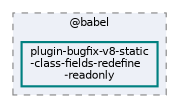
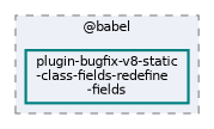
  digraph {
    compound=true
-   n1 [color=teal fillcolor="#edf0f7" fontname=Helvetica fontsize=10 height=0.2 label="plugin-bugfix-v8-static\l-class-fields-redefine\l-readonly" shape=box style="filled,bold" width=0.4]
+   n1 [color=teal fillcolor="#edf0f7" fontname=Helvetica fontsize=10 height=0.2 label="plugin-bugfix-v8-static\l-class-fields-redefine\l-fields" shape=box style="filled,bold" width=0.4]
    subgraph cluster_1 {
      bgcolor="#edf0f7"
      fontname=Helvetica
      fontsize=10
      label="@babel"
      pencolor=grey50
      style="filled,dashed"
      n1
    }
  }
